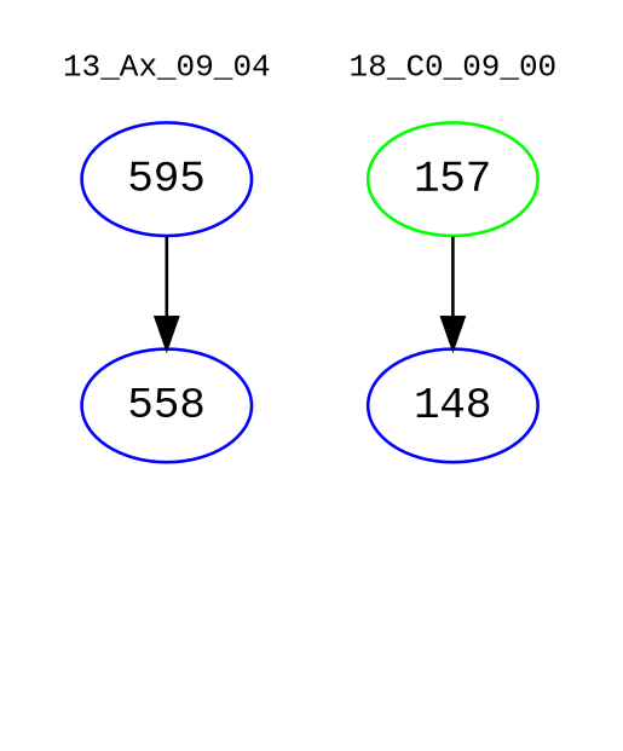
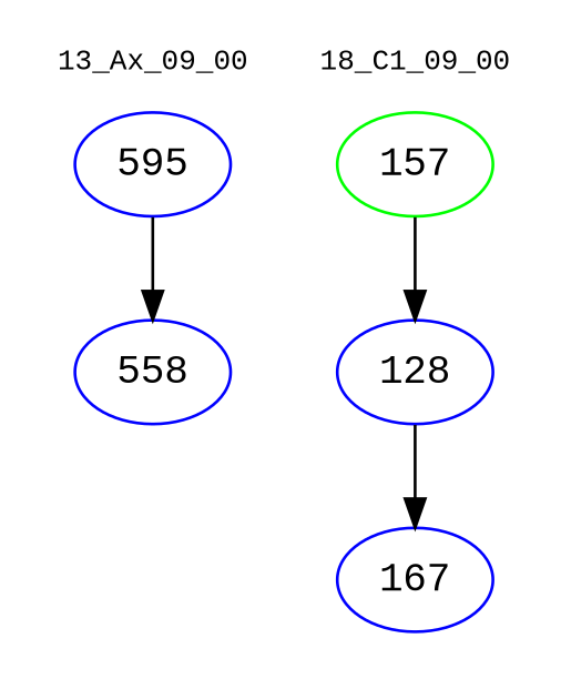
  digraph {
    fontname="Liberation Mono"
    node [color=blue fontname="Liberation Mono"]
    edge [color=black fontname="Liberation Mono"]
    n1 [label=595]
    n2 [label=558]
    n3 [color=green label=157]
-   n4 [label=148]
+   n4 [label=128]
+   n5 [label=167]
    subgraph cluster_1 {
      color=white
      fontsize=10
-     label="13_Ax_09_04"
+     label="13_Ax_09_00"
      n1
      n2
    }
    subgraph cluster_2 {
      color=white
      fontsize=10
-     label="18_C0_09_00"
+     label="18_C1_09_00"
      n3
      n4
+     n5
    }
    n1 -> n2
    n3 -> n4
+   n4 -> n5
  }
